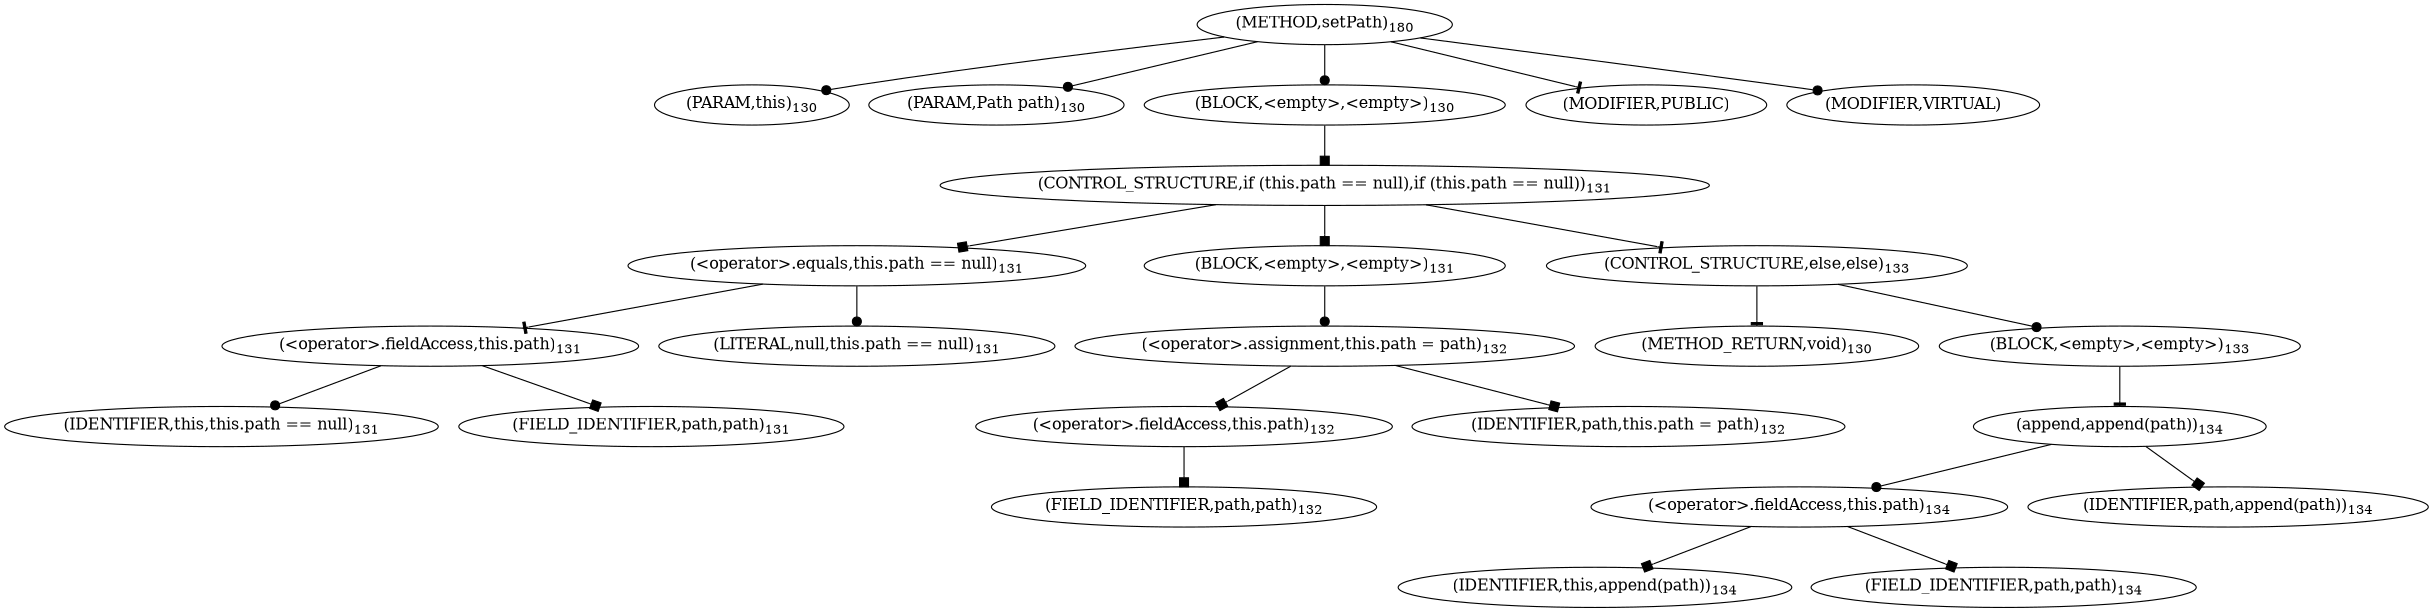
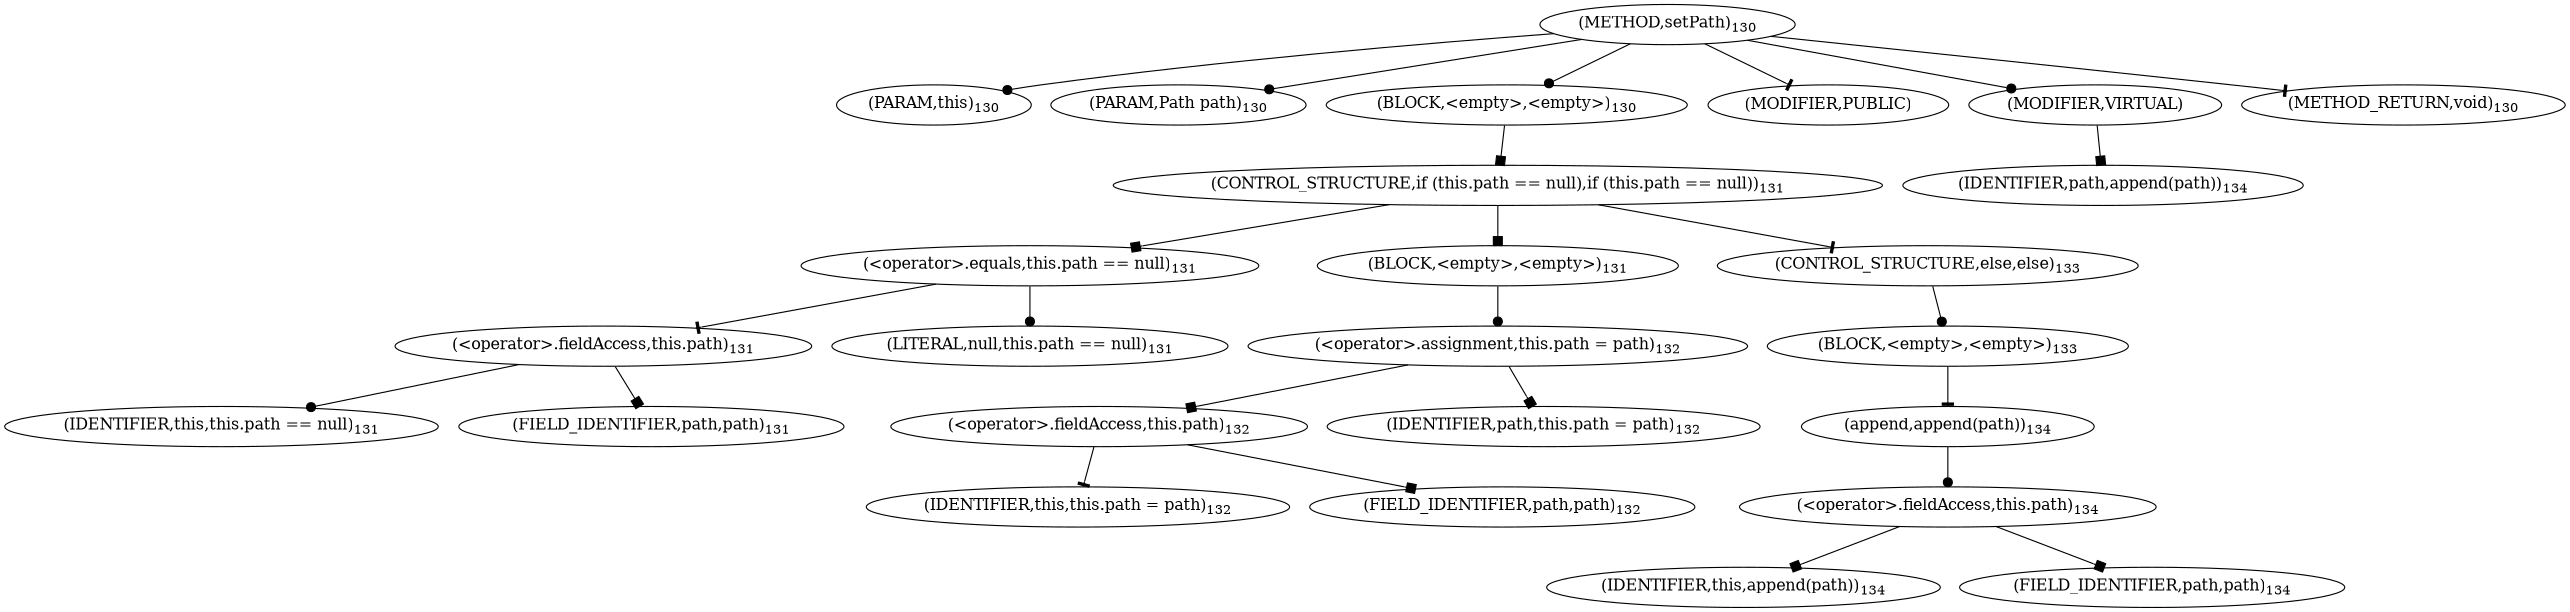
  digraph {
    edge [arrowhead=box]
-   n1 [label=<(METHOD,setPath)<SUB>180</SUB>>]
+   n1 [label=<(METHOD,setPath)<SUB>130</SUB>>]
    n2 [label=<(PARAM,this)<SUB>130</SUB>>]
    n3 [label=<(PARAM,Path path)<SUB>130</SUB>>]
    n4 [label=<(BLOCK,&lt;empty&gt;,&lt;empty&gt;)<SUB>130</SUB>>]
    n5 [label=<(MODIFIER,PUBLIC)>]
    n6 [label=<(MODIFIER,VIRTUAL)>]
    n7 [label=<(METHOD_RETURN,void)<SUB>130</SUB>>]
    n8 [label=<(CONTROL_STRUCTURE,if (this.path == null),if (this.path == null))<SUB>131</SUB>>]
    n9 [label=<(&lt;operator&gt;.equals,this.path == null)<SUB>131</SUB>>]
    n10 [label=<(BLOCK,&lt;empty&gt;,&lt;empty&gt;)<SUB>131</SUB>>]
    n11 [label=<(CONTROL_STRUCTURE,else,else)<SUB>133</SUB>>]
    n12 [label=<(&lt;operator&gt;.fieldAccess,this.path)<SUB>131</SUB>>]
    n13 [label=<(LITERAL,null,this.path == null)<SUB>131</SUB>>]
    n14 [label=<(&lt;operator&gt;.assignment,this.path = path)<SUB>132</SUB>>]
    n15 [label=<(BLOCK,&lt;empty&gt;,&lt;empty&gt;)<SUB>133</SUB>>]
    n16 [label=<(IDENTIFIER,this,this.path == null)<SUB>131</SUB>>]
    n17 [label=<(FIELD_IDENTIFIER,path,path)<SUB>131</SUB>>]
    n18 [label=<(&lt;operator&gt;.fieldAccess,this.path)<SUB>132</SUB>>]
    n19 [label=<(IDENTIFIER,path,this.path = path)<SUB>132</SUB>>]
+   n20 [label=<(IDENTIFIER,this,this.path = path)<SUB>132</SUB>>]
    n21 [label=<(FIELD_IDENTIFIER,path,path)<SUB>132</SUB>>]
    n22 [label=<(append,append(path))<SUB>134</SUB>>]
    n23 [label=<(&lt;operator&gt;.fieldAccess,this.path)<SUB>134</SUB>>]
    n24 [label=<(IDENTIFIER,path,append(path))<SUB>134</SUB>>]
    n25 [label=<(IDENTIFIER,this,append(path))<SUB>134</SUB>>]
    n26 [label=<(FIELD_IDENTIFIER,path,path)<SUB>134</SUB>>]
    n1 -> n2 [arrowhead=dot]
    n1 -> n3 [arrowhead=dot]
    n1 -> n4 [arrowhead=dot]
    n1 -> n5 [arrowhead=tee]
    n1 -> n6 [arrowhead=dot]
-   n11 -> n7 [arrowhead=tee]
+   n1 -> n7 [arrowhead=tee]
    n4 -> n8
    n8 -> n9
    n8 -> n10
    n8 -> n11 [arrowhead=tee]
    n9 -> n12 [arrowhead=tee]
    n9 -> n13 [arrowhead=dot]
    n10 -> n14 [arrowhead=dot]
    n11 -> n15 [arrowhead=dot]
    n12 -> n16 [arrowhead=dot]
    n12 -> n17
    n14 -> n18
    n14 -> n19
    n15 -> n22 [arrowhead=tee]
+   n18 -> n20 [arrowhead=tee]
    n18 -> n21
    n22 -> n23 [arrowhead=dot]
-   n22 -> n24
+   n6 -> n24
    n23 -> n25
    n23 -> n26
  }
